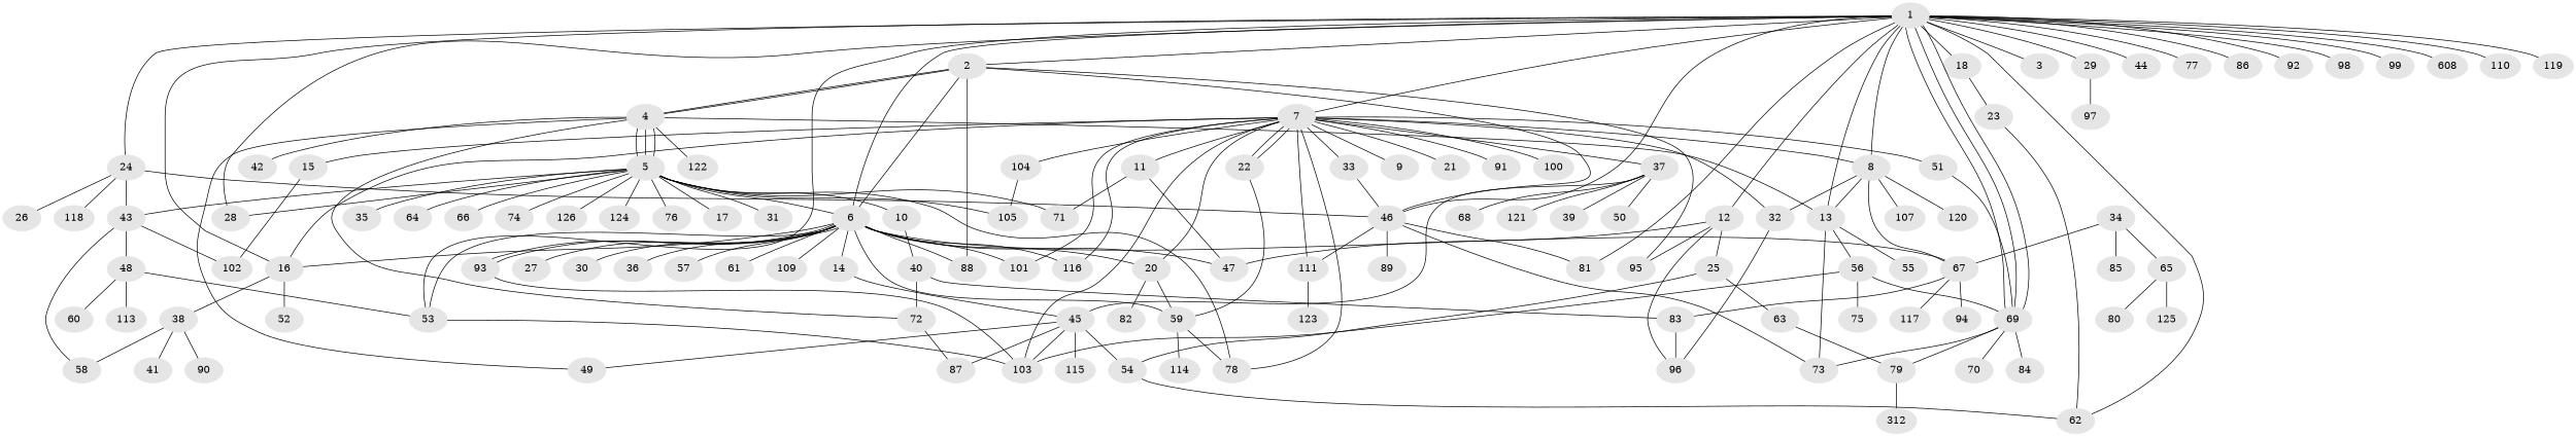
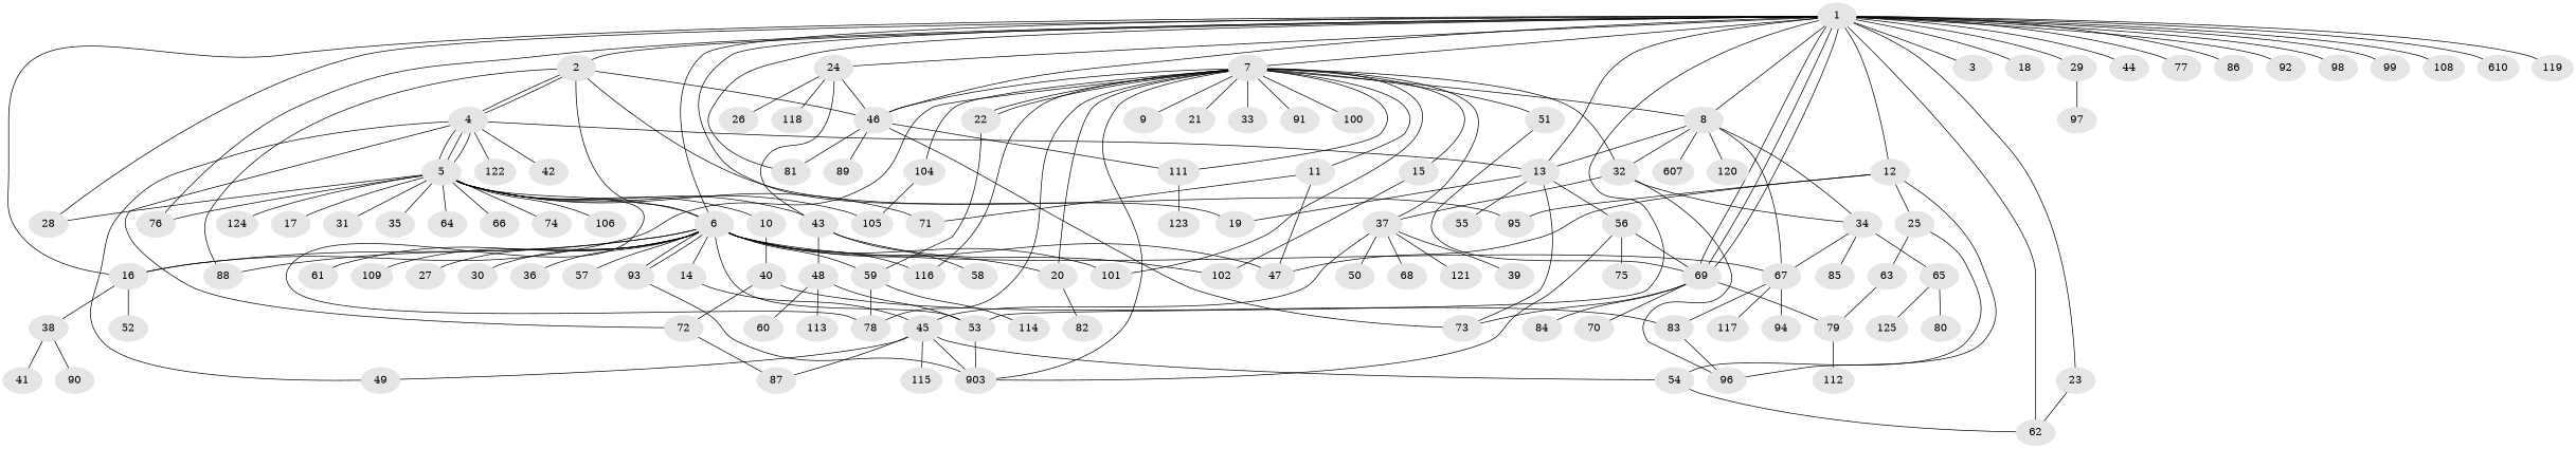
  graph {
    node [color=gray90 style=filled]
    1
    2
    3
    6
    7
    8
    12
    13
    16
    18
+   19
    23
    24
    28
    29
    44
    46
    53
    62
    69
    76
    77
    81
    86
    92
    98
    99
-   108 [label=608]
-   110
+   108
+   110 [label=610]
    119
    4
    88
    95
    14
    20
    27
    30
    36
    47
    57
    59
    61
    67
    93
    101
    109
    116
    78
    9
    11
    15
    21
    22
    32
    33
    37
    51
    91
    100
-   103
+   103 [label=903]
    104
    111
    34
-   107
+   107 [label=607]
    120
    25
    96
    55
    56
    73
    38
    52
    43
    26
    118
    97
    89
    79
    70
    84
    5
    42
    49
    72
    122
    10
    17
    31
    35
    64
    66
    71
    74
    105
-   106 [label=126]
+   106
    124
    87
    40
    102
    58
    48
    45
    82
    114
    83
    94
    117
    39
    50
    68
    121
    123
    65
    85
    54
    63
    75
    115
    41
    90
    80
    125
    60
    113
-   112 [label=312]
+   112
    1 -- 2
    1 -- 3
    1 -- 6
    1 -- 7
    1 -- 8
    1 -- 12
    1 -- 13
    1 -- 16
    1 -- 18
-   18 -- 23
+   1 -- 19
+   1 -- 23
    1 -- 24
    1 -- 28
    1 -- 29
    1 -- 44
    1 -- 46
    1 -- 53
    1 -- 62
    1 -- 69
    1 -- 69
    1 -- 69
+   1 -- 76
    1 -- 77
    1 -- 81
    1 -- 86
    1 -- 92
    1 -- 98
    1 -- 99
    1 -- 108
    1 -- 110
    1 -- 119
    2 -- 6
    2 -- 46
    2 -- 4
    2 -- 4
    2 -- 88
    2 -- 95
    6 -- 16
    6 -- 53
    6 -- 88
    6 -- 14
    6 -- 20
    6 -- 27
    6 -- 30
    6 -- 36
    6 -- 47
    6 -- 57
    6 -- 59
    6 -- 61
    6 -- 67
    6 -- 93
    6 -- 93
    6 -- 101
    6 -- 109
    6 -- 116
    7 -- 8
    7 -- 16
-   33 -- 46
+   7 -- 46
    7 -- 20
    7 -- 101
    7 -- 116
    7 -- 78
    7 -- 9
    7 -- 11
    7 -- 15
    7 -- 21
    7 -- 22
    7 -- 22
    7 -- 32
    7 -- 33
    7 -- 37
    7 -- 51
    7 -- 91
    7 -- 100
    7 -- 103
    7 -- 104
    7 -- 111
    8 -- 13
    8 -- 67
    8 -- 32
+   8 -- 34
    8 -- 107
    8 -- 120
    12 -- 95
    12 -- 47
    12 -- 25
    12 -- 96
+   13 -- 19
    13 -- 55
    13 -- 56
    13 -- 73
    16 -- 38
    16 -- 52
    23 -- 62
    24 -- 46
    24 -- 43
    24 -- 26
    24 -- 118
    29 -- 97
    46 -- 81
    46 -- 111
    46 -- 73
    46 -- 89
    53 -- 103
    69 -- 73
    69 -- 79
    69 -- 70
    69 -- 84
    4 -- 13
    4 -- 5
    4 -- 5
    4 -- 5
    4 -- 42
    4 -- 49
    4 -- 72
    4 -- 122
    14 -- 45
-   20 -- 59
    20 -- 82
    59 -- 78
    59 -- 114
    67 -- 83
    67 -- 94
    67 -- 117
    93 -- 103
    11 -- 47
    11 -- 71
    15 -- 102
    22 -- 59
+   32 -- 37
+   32 -- 34
    32 -- 96
    37 -- 45
    37 -- 39
    37 -- 50
    37 -- 68
    37 -- 121
    51 -- 69
    104 -- 105
    111 -- 123
    34 -- 67
    34 -- 65
    34 -- 85
    25 -- 54
    25 -- 63
    56 -- 69
    56 -- 103
    56 -- 75
-   38 -- 58
    38 -- 41
    38 -- 90
    43 -- 102
    43 -- 58
    43 -- 48
    79 -- 112
    5 -- 6
    5 -- 28
    5 -- 76
    5 -- 78
    5 -- 43
    5 -- 10
    5 -- 17
    5 -- 31
    5 -- 35
    5 -- 64
    5 -- 66
    5 -- 71
    5 -- 74
    5 -- 105
    5 -- 106
    5 -- 124
    72 -- 87
    10 -- 40
    40 -- 72
    40 -- 83
    48 -- 53
    48 -- 60
    48 -- 113
    45 -- 103
    45 -- 49
    45 -- 87
    45 -- 54
    45 -- 115
    83 -- 96
    65 -- 80
    65 -- 125
    54 -- 62
    63 -- 79
  }
